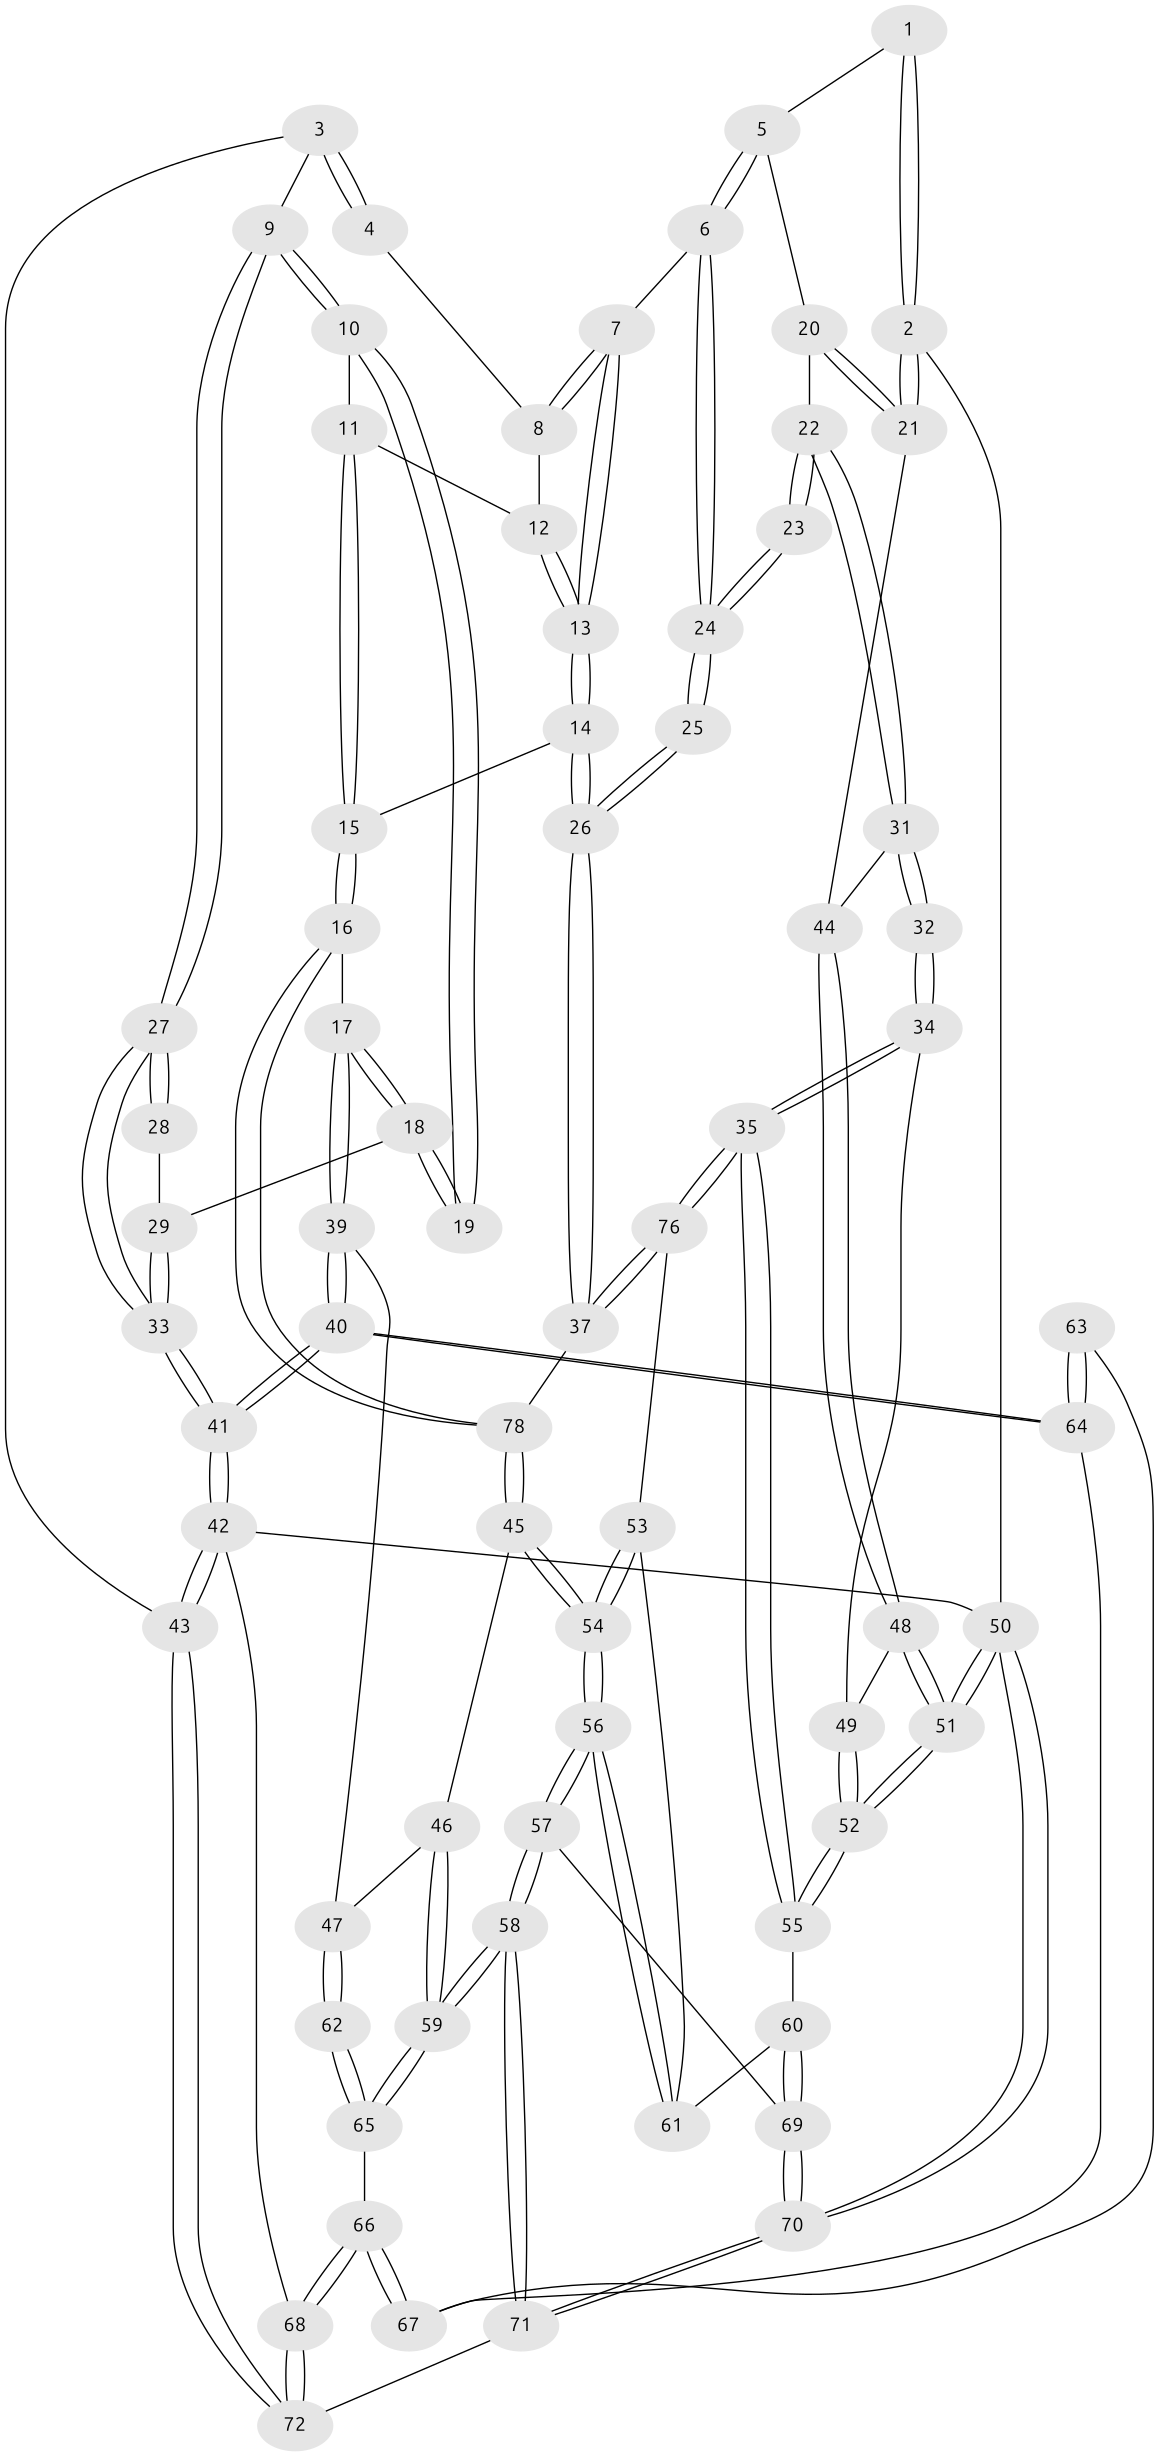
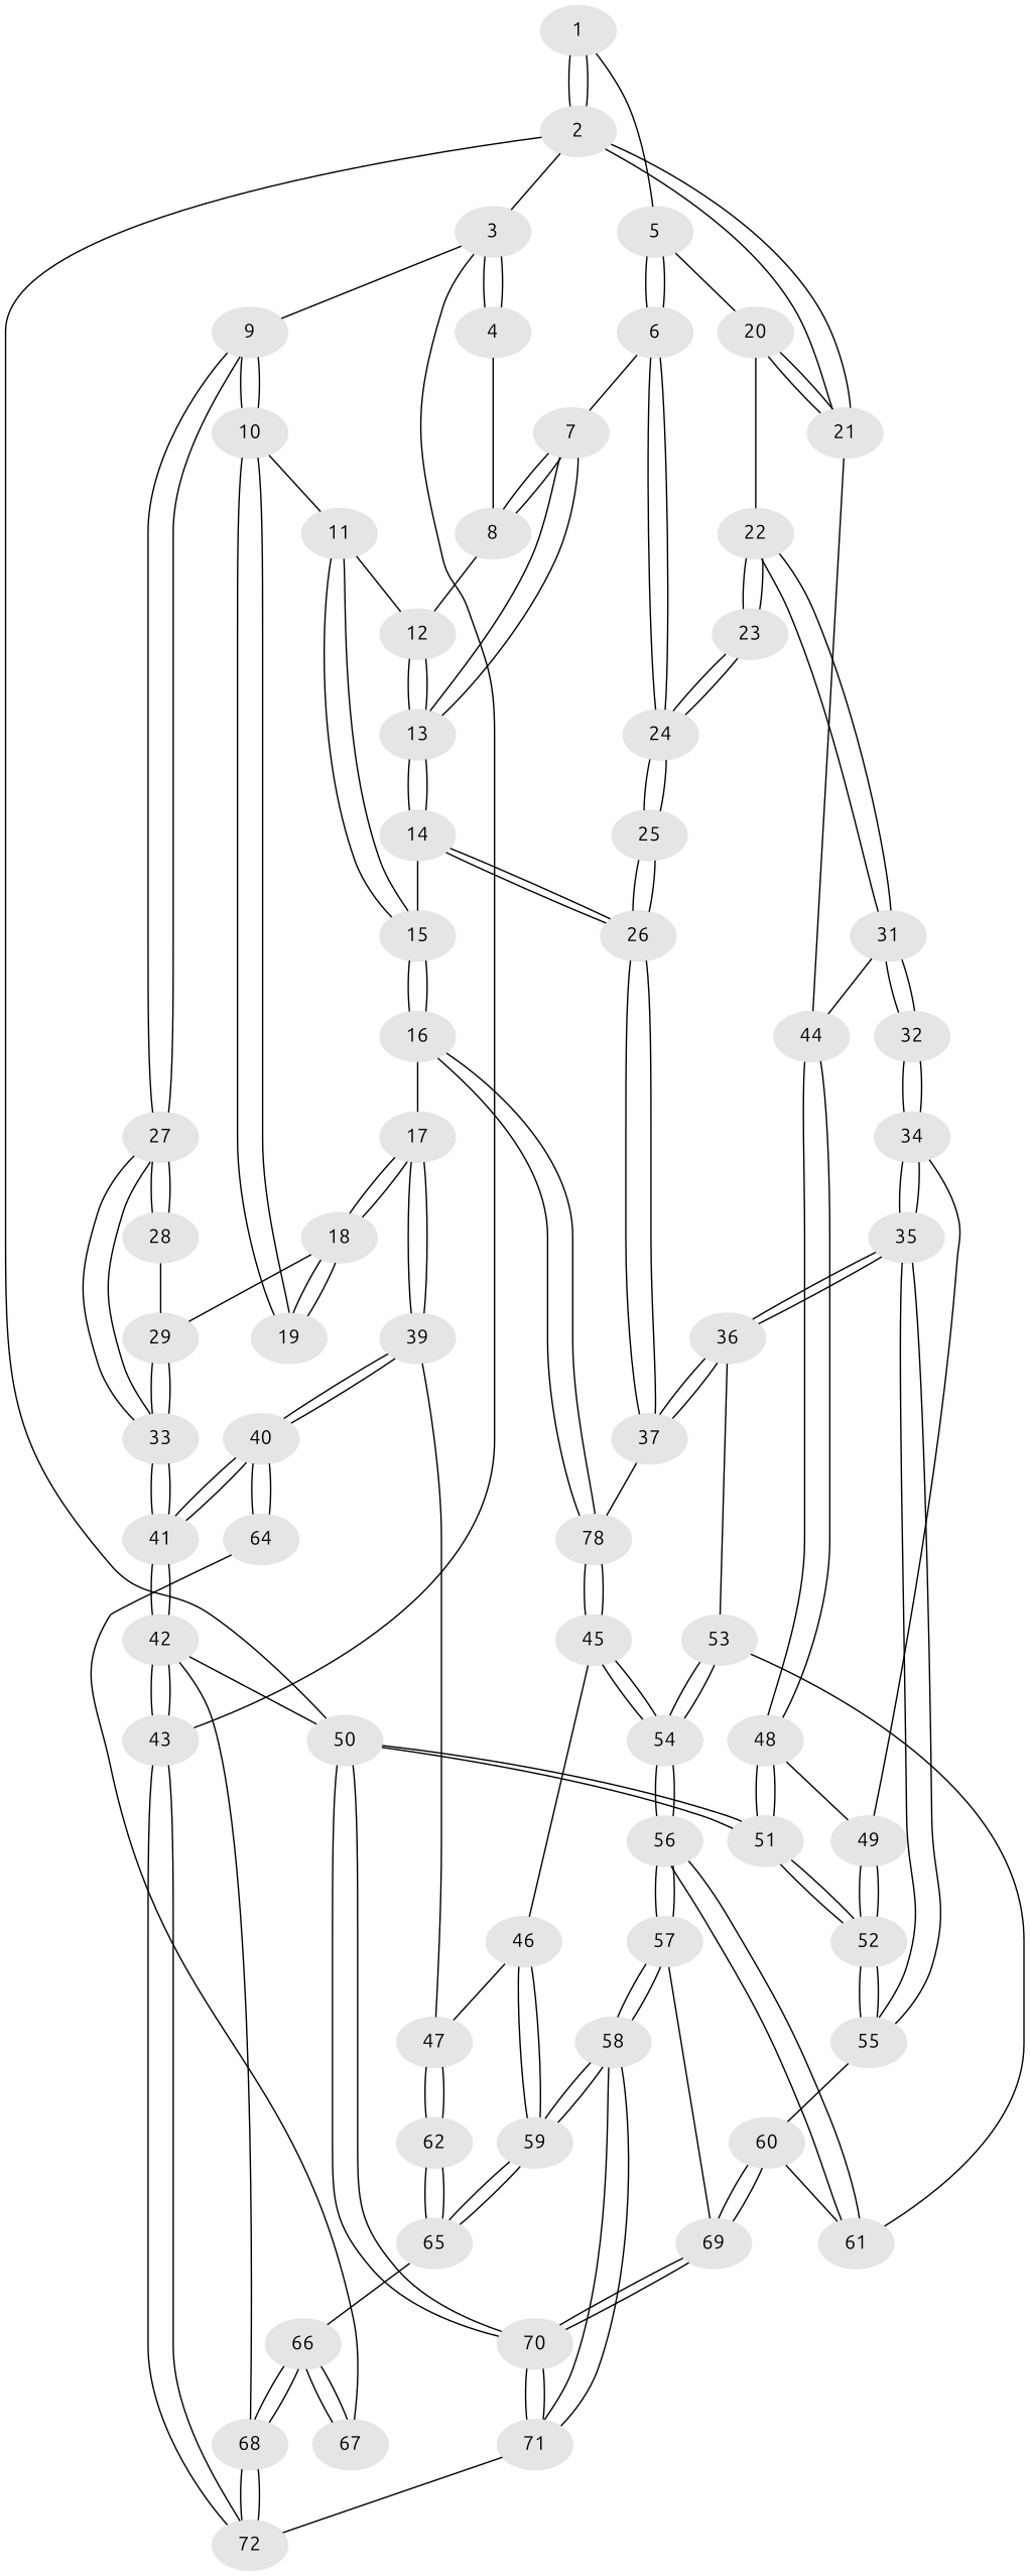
  graph {
    fontname=Ubuntu
    node [color=gray90 fontname=Ubuntu style=filled]
    edge [fontname=Ubuntu]
    1
    2
    5
    3
    21
    50
    6
    20
    4
    9
    43
    44
    51
    70
    8
    10
    27
    72
    12
    7
    24
    22
    13
    25
    14
    11
    19
    28
    33
    15
    16
    26
    37
    17
    n35 [label=78]
    18
    39
    45
    29
    40
    47
    23
    31
    48
    32
    41
    34
    35
    49
    42
-   36 [label=76]
+   36
    55
    52
    53
    60
    54
    61
    46
    64
    62
    67
    68
    59
    56
    65
    71
    57
    69
    58
    66
-   63
    1 -- 2
    1 -- 2
    1 -- 5
+   2 -- 3
    2 -- 21
    2 -- 21
    2 -- 50
    5 -- 6
    5 -- 6
    5 -- 20
    3 -- 4
    3 -- 4
    3 -- 9
    3 -- 43
    21 -- 44
    50 -- 51
    50 -- 51
    50 -- 70
    50 -- 70
    6 -- 7
    6 -- 24
    6 -- 24
    20 -- 21
    20 -- 21
    20 -- 22
    4 -- 8
    9 -- 10
    9 -- 10
    9 -- 27
    9 -- 27
    43 -- 72
    43 -- 72
    44 -- 48
    44 -- 48
    51 -- 52
    51 -- 52
    70 -- 71
    70 -- 71
    8 -- 12
    10 -- 11
    10 -- 19
    10 -- 19
    27 -- 28
    27 -- 28
    27 -- 33
    27 -- 33
    12 -- 13
    12 -- 13
    7 -- 8
    7 -- 8
    7 -- 13
    7 -- 13
    24 -- 25
    24 -- 25
    22 -- 23
    22 -- 23
    22 -- 31
    22 -- 31
    13 -- 14
    13 -- 14
    25 -- 26
    25 -- 26
    14 -- 15
    14 -- 26
    14 -- 26
    11 -- 12
    11 -- 15
    11 -- 15
    28 -- 29
    33 -- 41
    33 -- 41
    15 -- 16
    15 -- 16
    16 -- 17
    16 -- n35
    16 -- n35
    26 -- 37
    26 -- 37
    37 -- n35
    17 -- 18
    17 -- 18
    17 -- 39
    17 -- 39
    n35 -- 45
    n35 -- 45
    18 -- 19
    18 -- 19
    18 -- 29
    39 -- 40
    39 -- 40
    39 -- 47
    45 -- 54
    45 -- 54
    45 -- 46
    29 -- 33
    29 -- 33
    40 -- 41
    40 -- 41
    40 -- 64
    40 -- 64
    47 -- 62
    47 -- 62
    23 -- 24
    23 -- 24
    31 -- 44
    31 -- 32
    31 -- 32
    48 -- 51
    48 -- 51
    48 -- 49
    32 -- 34
    32 -- 34
    41 -- 42
    41 -- 42
    34 -- 35
    34 -- 35
    34 -- 49
    35 -- 36
    35 -- 36
    35 -- 55
    35 -- 55
    49 -- 52
    49 -- 52
    42 -- 50
    42 -- 43
    42 -- 43
    42 -- 68
    36 -- 37
    36 -- 37
    36 -- 53
    55 -- 60
    52 -- 55
    52 -- 55
    53 -- 54
    53 -- 54
    53 -- 61
    60 -- 61
    60 -- 69
    60 -- 69
    54 -- 56
    54 -- 56
    46 -- 47
    46 -- 59
    46 -- 59
    64 -- 67
    62 -- 65
    62 -- 65
    68 -- 72
    68 -- 72
    59 -- 65
    59 -- 65
    56 -- 61
    56 -- 61
    56 -- 57
    56 -- 57
    65 -- 66
    71 -- 72
    57 -- 69
    57 -- 58
    57 -- 58
    69 -- 70
    69 -- 70
    58 -- 59
    58 -- 59
    58 -- 71
    58 -- 71
    66 -- 67
    66 -- 67
    66 -- 68
    66 -- 68
-   63 -- 64
-   63 -- 64
-   63 -- 67
  }
